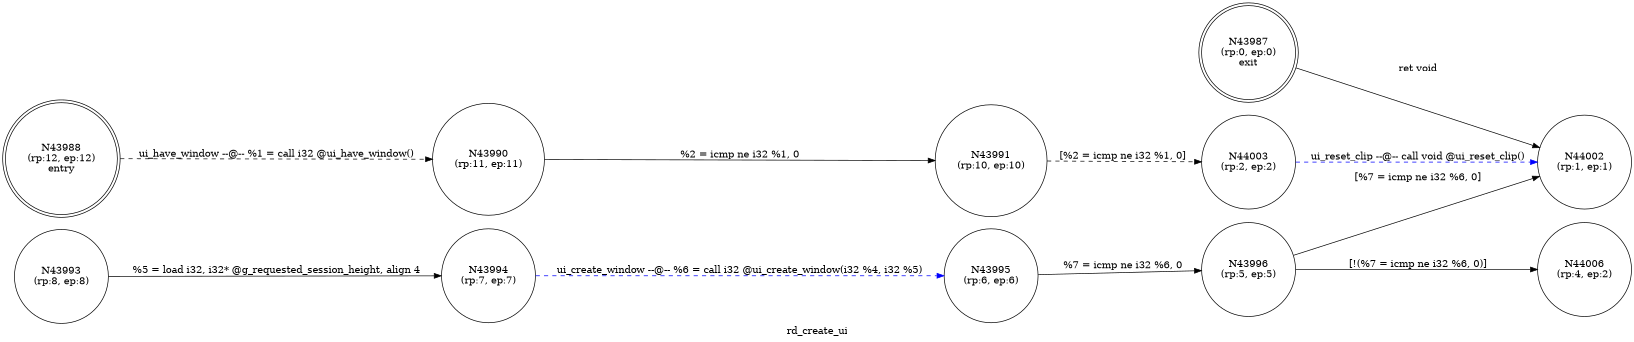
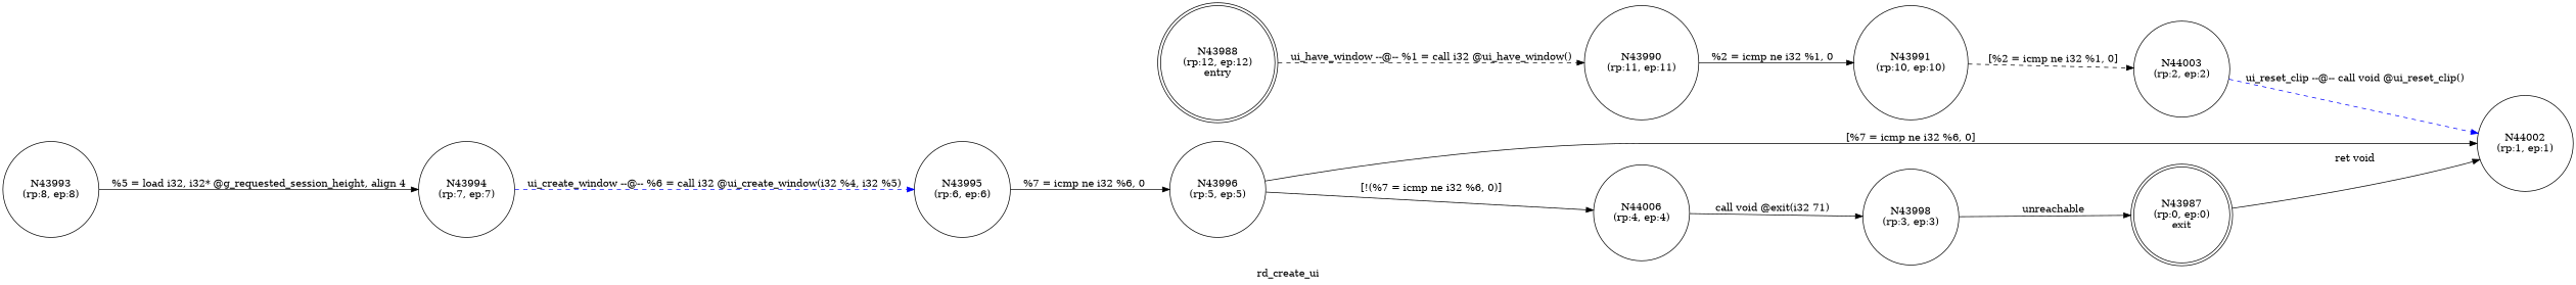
  digraph {
    label=rd_create_ui
    rankdir=LR
    node [shape=circle]
    n1 [label="N43987\n(rp:0, ep:0)\nexit" shape=doublecircle]
    n2 [label="N44002\n(rp:1, ep:1)"]
    n3 [label="N43988\n(rp:12, ep:12)\nentry" shape=doublecircle]
    n4 [label="N43990\n(rp:11, ep:11)"]
    n5 [label="N43991\n(rp:10, ep:10)"]
    n6 [label="N44003\n(rp:2, ep:2)"]
    n7 [label="N43993\n(rp:8, ep:8)"]
    n8 [label="N43994\n(rp:7, ep:7)"]
    n9 [label="N43995\n(rp:6, ep:6)"]
    n10 [label="N43996\n(rp:5, ep:5)"]
-   n11 [label="N44006\n(rp:4, ep:2)"]
+   n11 [label="N44006\n(rp:4, ep:4)"]
+   n12 [label="N43998\n(rp:3, ep:3)"]
    n1 -> n2 [label="ret void"]
    n3 -> n4 [color=black label="ui_have_window --@-- %1 = call i32 @ui_have_window()" style=dashed]
    n4 -> n5 [label="%2 = icmp ne i32 %1, 0"]
    n5 -> n6 [label="[%2 = icmp ne i32 %1, 0]" style=dashed]
    n6 -> n2 [color=blue label="ui_reset_clip --@-- call void @ui_reset_clip()" style=dashed]
    n7 -> n8 [label="%5 = load i32, i32* @g_requested_session_height, align 4"]
    n8 -> n9 [color=blue label="ui_create_window --@-- %6 = call i32 @ui_create_window(i32 %4, i32 %5)" style=dashed]
    n9 -> n10 [label="%7 = icmp ne i32 %6, 0"]
    n10 -> n2 [label="[%7 = icmp ne i32 %6, 0]"]
    n10 -> n11 [label="[!(%7 = icmp ne i32 %6, 0)]"]
+   n11 -> n12 [label="call void @exit(i32 71)"]
+   n12 -> n1 [label=unreachable]
  }
